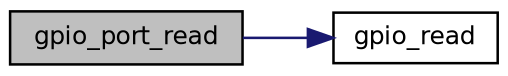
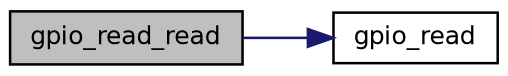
  digraph {
    rankdir=LR
    node [color=black fontname=Helvetica fontsize=10 shape=record style=filled]
-   n1 [fillcolor=grey75 fontcolor=black height=0.2 label=gpio_port_read width=0.4]
+   n1 [fillcolor=grey75 fontcolor=black height=0.2 label=gpio_read_read width=0.4]
    n2 [fillcolor=white height=0.2 label=gpio_read width=0.4]
    n1 -> n2 [color=midnightblue fontname=Helvetica fontsize=10 labelfontname=Helvetica labelfontsize=10 style=solid]
  }
